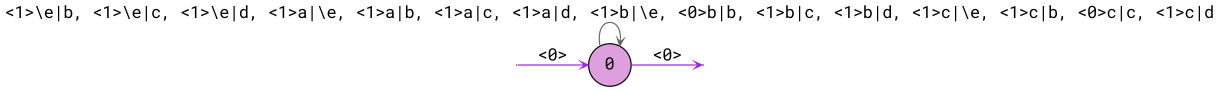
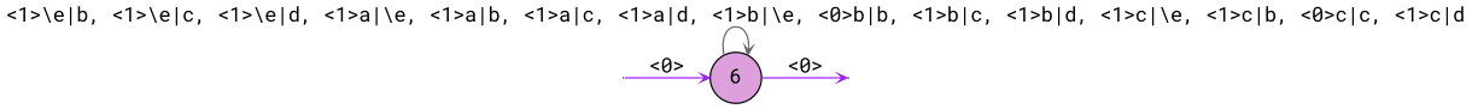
  digraph {
    rankdir=LR
    vcsn_context="lat<nullableset<letterset<char_letters(abc)>>, nullableset<letterset<char_letters(bcd)>>>, nmin"
    fontname="Roboto Mono"
    node [shape=point style=filled fillcolor=plum fontname="Roboto Mono"]
    edge [arrowhead=vee arrowsize=.6 color=purple fontname="Roboto Mono"]
    I0 [width=0]
    F0 [width=0]
-   0 [shape=circle style="rounded,filled" width=0.5]
+   0 [shape=circle style="rounded,filled" width=0.5 label=6]
    subgraph sub_1 {
      I0
      F0
    }
    subgraph sub_2 {
      0
    }
    I0 -> 0 [label="<0>"]
    0 -> F0 [label="<0>"]
    0 -> 0 [label="<1>\\e|b, <1>\\e|c, <1>\\e|d, <1>a|\\e, <1>a|b, <1>a|c, <1>a|d, <1>b|\\e, <0>b|b, <1>b|c, <1>b|d, <1>c|\\e, <1>c|b, <0>c|c, <1>c|d" color=gray40]
  }
